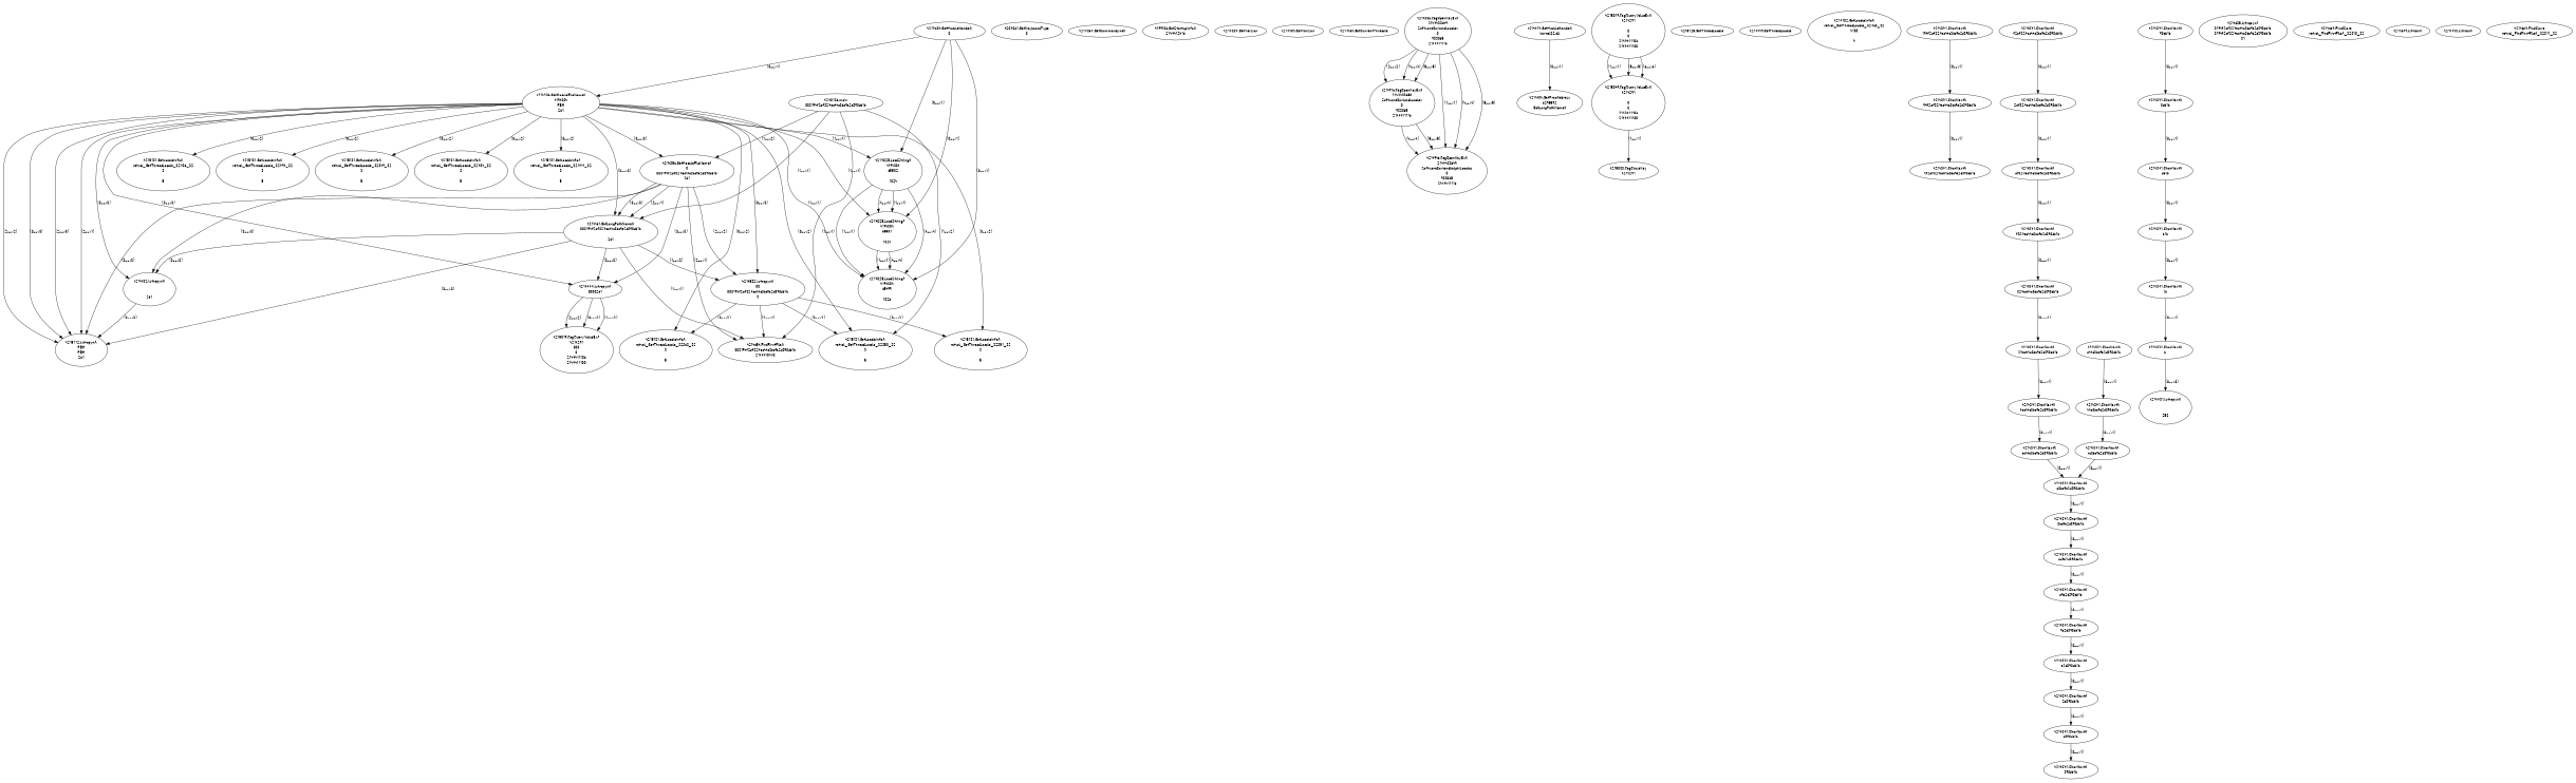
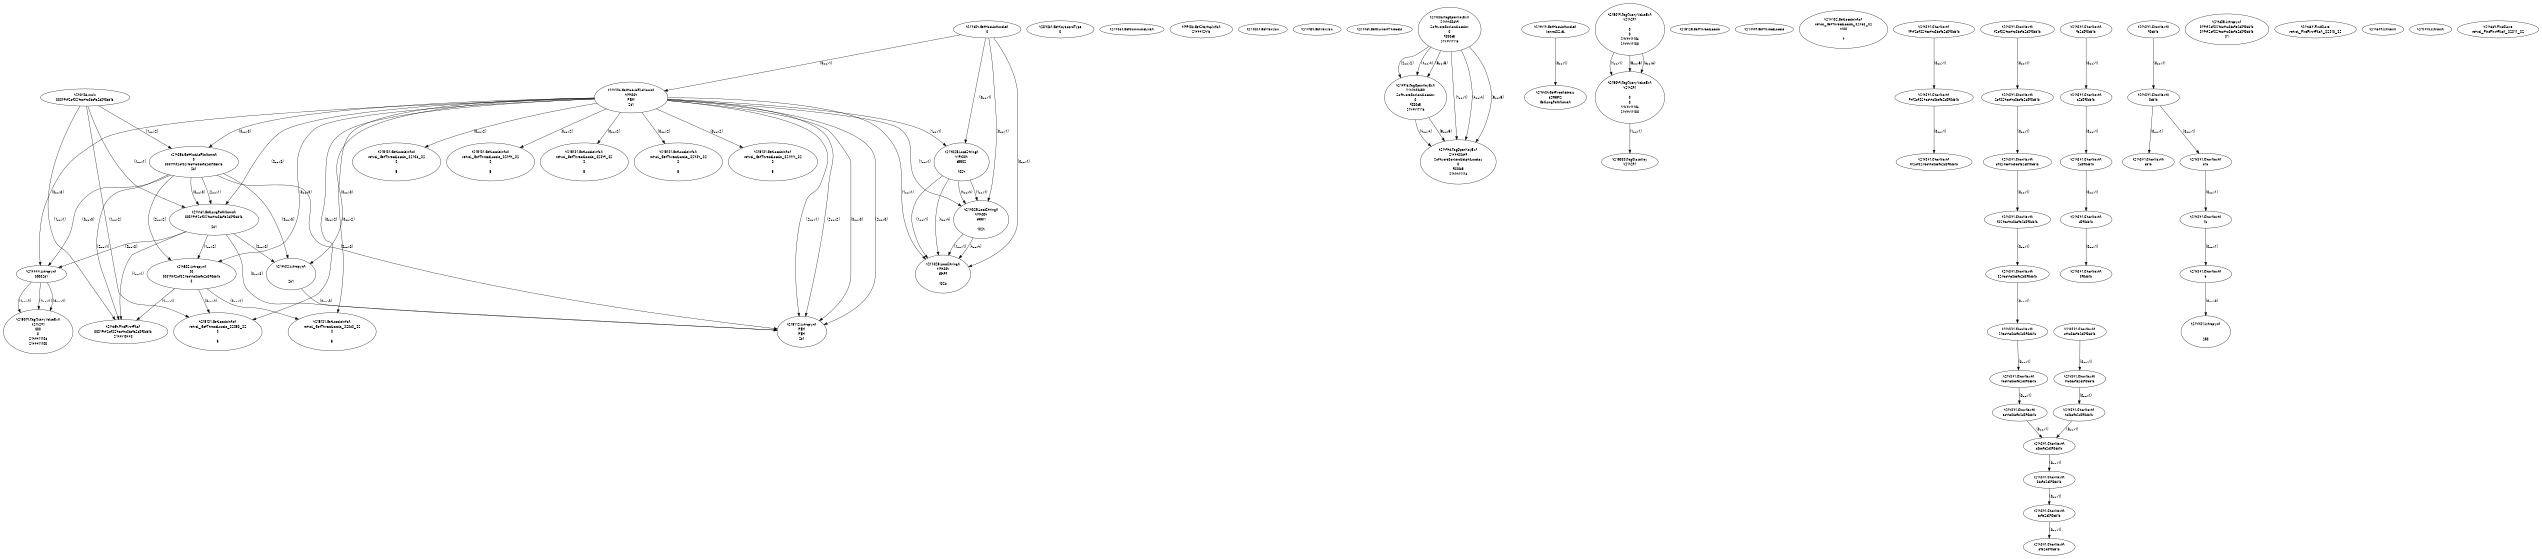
  digraph {
    fontname="Patrick Hand"
    node [fontname="Patrick Hand"]
    edge [fontname="Patrick Hand"]
    n1 [label="4270136.main\n008194f2cf327ec44c86a9e2d890d61b"]
    n2 [label="4214856.GetModuleFileNameA\n0\n008194f2cf327ec44c86a9e2d890d61b\n261"]
    n3 [label="4214461.GetLongPathNameA\n008194f2cf327ec44c86a9e2d890d61b\n\n261"]
    n4 [label="4214654.FindFirstFileA\n008194f2cf327ec44c86a9e2d890d61b\n2147410478"]
    n5 [label="4215131.GetLocaleInfoA\nretval_GetThreadLocale_32850_32\n3\n\n5"]
    n6 [label="4214582.lstrcpynA\n00\n008194f2cf327ec44c86a9e2d890d61b\n3"]
    n7 [label="4214482.lstrcpynA\n\n\n261"]
    n8 [label="4215112.lstrcpynA\nPZM\nPZM\n261"]
    n9 [label="4214777.lstrcpynA\n0000261"]
-   n10 [label="4215131.GetLocaleInfoA\nretval_GetThreadLocale_32851_32\n3\n\n5"]
    n11 [label="4215131.GetLocaleInfoA\nretval_GetThreadLocale_32868_32\n3\n\n5"]
    n12 [label="4217684.GetModuleHandleA\n0"]
    n13 [label="4214286.GetModuleFileNameA\n4194304\nPZM\n261"]
    n14 [label="4217025.LoadStringA\n4194304\n65502\n\n1024"]
    n15 [label="4217025.LoadStringA\n4194304\n65501\n\n1024"]
    n16 [label="4217025.LoadStringA\n4194304\n65499\n\n1026"]
    n17 [label="4215131.GetLocaleInfoA\nretval_GetThreadLocale_32786_32\n3\n\n5"]
    n18 [label="4215131.GetLocaleInfoA\nretval_GetThreadLocale_32794_32\n3\n\n5"]
    n19 [label="4215131.GetLocaleInfoA\nretval_GetThreadLocale_32849_32\n3\n\n5"]
    n20 [label="4215131.GetLocaleInfoA\nretval_GetThreadLocale_32784_32\n3\n\n5"]
    n21 [label="4215131.GetLocaleInfoA\nretval_GetThreadLocale_32777_32\n3\n\n5"]
    n22 [label="4207361.GetKeyboardType\n0"]
    n23 [label="4217367.GetCommandLineA\n"]
    n24 [label="4199106.GetStartupInfoA\n2147412416"]
    n25 [label="4217387.GetVersion\n"]
    n26 [label="4217404.GetVersion\n"]
    n27 [label="4217464.GetCurrentThreadId\n"]
    n28 [label="4215019.RegQueryValueExA\n4214291\n000\n0\n2147411106\n2147411100"]
    n29 [label="4214886.RegOpenKeyExA\n2147483649\nSoftware\Borland\Locales\n0\n983065\n2147411116"]
    n30 [label="4214916.RegOpenKeyExA\n2147483650\nSoftware\Borland\Locales\n0\n983065\n2147411116"]
    n31 [label="4214946.RegOpenKeyExA\n2147483649\nSoftware\Borland\Delphi\Locales\n0\n983065\n2147411116"]
    n32 [label="4214417.GetModuleHandleA\nkernel32.dll"]
    n33 [label="4214434.GetProcAddress\n6295592\nGetLongPathNameA"]
    n34 [label="4215019.RegQueryValueExA\n4214291\n\n0\n0\n2147411106\n2147411100"]
    n35 [label="4215049.RegQueryValueExA\n4214291\n\n0\n0\n2147411106\n2147411100"]
    n36 [label="4215083.RegCloseKey\n4214291"]
    n37 [label="4215125.GetThreadLocale\n"]
    n38 [label="4217449.GetThreadLocale\n"]
    n39 [label="4217102.GetLocaleInfoA\nretval_GetThreadLocale_32768_32\n4100\n\n7"]
    n40 [label="4214371.CharNextA\n194f2cf327ec44c86a9e2d890d61b"]
    n41 [label="4214371.CharNextA\n94f2cf327ec44c86a9e2d890d61b"]
    n42 [label="4214371.CharNextA\n4f2cf327ec44c86a9e2d890d61b"]
    n43 [label="4214371.CharNextA\nf2cf327ec44c86a9e2d890d61b"]
    n44 [label="4214371.CharNextA\n2cf327ec44c86a9e2d890d61b"]
    n45 [label="4214371.CharNextA\ncf327ec44c86a9e2d890d61b"]
    n46 [label="4214371.CharNextA\nf327ec44c86a9e2d890d61b"]
    n47 [label="4214371.CharNextA\n327ec44c86a9e2d890d61b"]
    n48 [label="4214371.CharNextA\n27ec44c86a9e2d890d61b"]
    n49 [label="4214371.CharNextA\n7ec44c86a9e2d890d61b"]
    n50 [label="4214371.CharNextA\nec44c86a9e2d890d61b"]
    n51 [label="4214371.CharNextA\nc86a9e2d890d61b"]
    n52 [label="4214371.CharNextA\nc44c86a9e2d890d61b"]
    n53 [label="4214371.CharNextA\n44c86a9e2d890d61b"]
    n54 [label="4214371.CharNextA\n4c86a9e2d890d61b"]
    n55 [label="4214371.CharNextA\n86a9e2d890d61b"]
    n56 [label="4214371.CharNextA\n6a9e2d890d61b"]
    n57 [label="4214371.CharNextA\na9e2d890d61b"]
    n58 [label="4214371.CharNextA\n9e2d890d61b"]
    n59 [label="4214371.CharNextA\ne2d890d61b"]
    n60 [label="4214371.CharNextA\n2d890d61b"]
    n61 [label="4214371.CharNextA\nd890d61b"]
    n62 [label="4214371.CharNextA\n890d61b"]
    n63 [label="4214371.CharNextA\n90d61b"]
    n64 [label="4214371.CharNextA\n0d61b"]
    n65 [label="4214371.CharNextA\nd61b"]
    n66 [label="4214371.CharNextA\n61b"]
    n67 [label="4214371.CharNextA\n1b"]
    n68 [label="4214371.CharNextA\nb"]
    n69 [label="4214731.lstrcpynA\n\n\n258"]
    n70 [label="4214635.lstrcpynA\n8194f2cf327ec44c86a9e2d890d61b\n8194f2cf327ec44c86a9e2d890d61b\n31"]
    n71 [label="4214667.FindClose\nretval_FindFirstFileA_32810_32"]
    n72 [label="4214679.lstrlenA\n"]
    n73 [label="4214743.lstrlenA\n"]
    n74 [label="4214667.FindClose\nretval_FindFirstFileA_32811_32"]
    n1 -> n2 [label="(1-->2)"]
    n1 -> n3 [label="(1-->1)"]
    n1 -> n4 [label="(1-->1)"]
    n1 -> n5 [label="(1-->2)"]
    n2 -> n3 [label="(2-->1)"]
    n2 -> n3 [label="(3-->3)"]
    n2 -> n4 [label="(2-->1)"]
    n2 -> n6 [label="(2-->2)"]
    n2 -> n7 [label="(3-->3)"]
    n2 -> n8 [label="(3-->3)"]
    n2 -> n9 [label="(3-->3)"]
    n3 -> n4 [label="(1-->1)"]
    n3 -> n6 [label="(1-->2)"]
    n3 -> n7 [label="(3-->3)"]
    n3 -> n8 [label="(3-->3)"]
    n3 -> n9 [label="(3-->3)"]
    n6 -> n4 [label="(2-->1)"]
    n6 -> n5 [label="(3-->2)"]
-   n6 -> n10 [label="(3-->2)"]
    n6 -> n11 [label="(3-->2)"]
    n7 -> n8 [label="(3-->3)"]
    n9 -> n28 [label="(1-->2)"]
    n9 -> n28 [label="(2-->2)"]
    n9 -> n28 [label="(0-->2)"]
    n12 -> n13 [label="(0-->1)"]
    n12 -> n14 [label="(0-->1)"]
    n12 -> n15 [label="(0-->1)"]
    n12 -> n16 [label="(0-->1)"]
    n13 -> n2 [label="(3-->3)"]
    n13 -> n3 [label="(3-->3)"]
    n13 -> n5 [label="(0-->2)"]
    n13 -> n6 [label="(0-->3)"]
    n13 -> n7 [label="(3-->3)"]
    n13 -> n8 [label="(2-->1)"]
    n13 -> n8 [label="(2-->2)"]
    n13 -> n8 [label="(3-->3)"]
    n13 -> n8 [label="(2-->0)"]
    n13 -> n9 [label="(3-->3)"]
-   n13 -> n10 [label="(0-->2)"]
    n13 -> n11 [label="(0-->2)"]
    n13 -> n14 [label="(1-->1)"]
    n13 -> n15 [label="(1-->1)"]
    n13 -> n16 [label="(1-->1)"]
    n13 -> n17 [label="(0-->2)"]
    n13 -> n18 [label="(0-->2)"]
    n13 -> n19 [label="(0-->2)"]
    n13 -> n20 [label="(0-->2)"]
    n13 -> n21 [label="(0-->2)"]
    n14 -> n15 [label="(1-->1)"]
    n14 -> n15 [label="(4-->4)"]
    n14 -> n16 [label="(1-->1)"]
    n14 -> n16 [label="(4-->4)"]
    n15 -> n16 [label="(1-->1)"]
    n15 -> n16 [label="(4-->4)"]
    n29 -> n30 [label="(2-->2)"]
    n29 -> n30 [label="(4-->4)"]
    n29 -> n30 [label="(5-->5)"]
    n29 -> n31 [label="(1-->1)"]
    n29 -> n31 [label="(4-->4)"]
    n29 -> n31 [label="(5-->5)"]
    n30 -> n31 [label="(4-->4)"]
    n30 -> n31 [label="(5-->5)"]
    n32 -> n33 [label="(0-->1)"]
    n34 -> n35 [label="(1-->1)"]
    n34 -> n35 [label="(5-->5)"]
    n34 -> n35 [label="(6-->6)"]
    n35 -> n36 [label="(1-->1)"]
    n40 -> n41 [label="(0-->1)"]
    n41 -> n42 [label="(0-->1)"]
    n43 -> n44 [label="(0-->1)"]
    n44 -> n45 [label="(0-->1)"]
    n45 -> n46 [label="(0-->1)"]
    n46 -> n47 [label="(0-->1)"]
    n47 -> n48 [label="(0-->1)"]
    n48 -> n49 [label="(0-->1)"]
    n49 -> n50 [label="(0-->1)"]
    n50 -> n51 [label="(0-->1)"]
    n51 -> n55 [label="(0-->1)"]
    n52 -> n53 [label="(0-->1)"]
    n53 -> n54 [label="(0-->1)"]
    n54 -> n51 [label="(0-->1)"]
    n55 -> n56 [label="(0-->1)"]
    n56 -> n57 [label="(0-->1)"]
-   n57 -> n58 [label="(0-->1)"]
    n58 -> n59 [label="(0-->1)"]
    n59 -> n60 [label="(0-->1)"]
    n60 -> n61 [label="(0-->1)"]
    n61 -> n62 [label="(0-->1)"]
    n63 -> n64 [label="(0-->1)"]
    n64 -> n65 [label="(0-->1)"]
-   n65 -> n66 [label="(0-->1)"]
+   n64 -> n66 [label="(0-->1)"]
    n66 -> n67 [label="(0-->1)"]
    n67 -> n68 [label="(0-->1)"]
    n68 -> n69 [label="(0-->0)"]
  }
